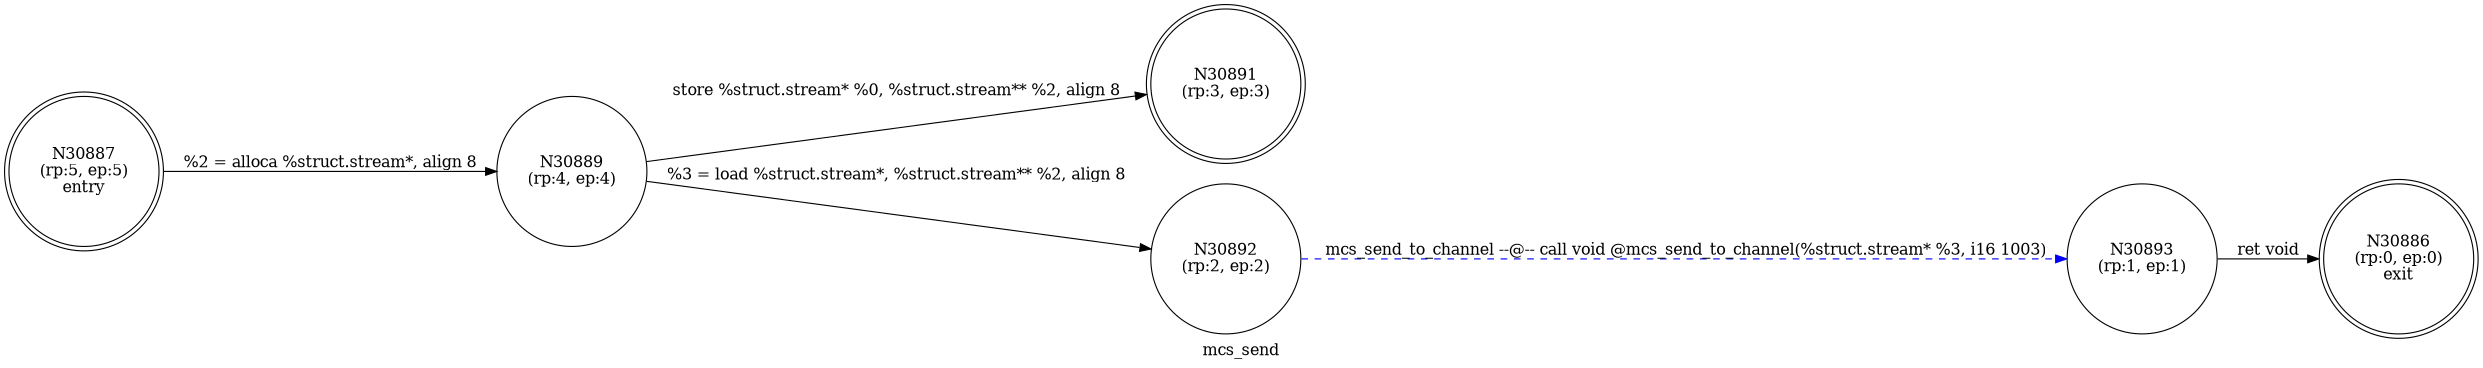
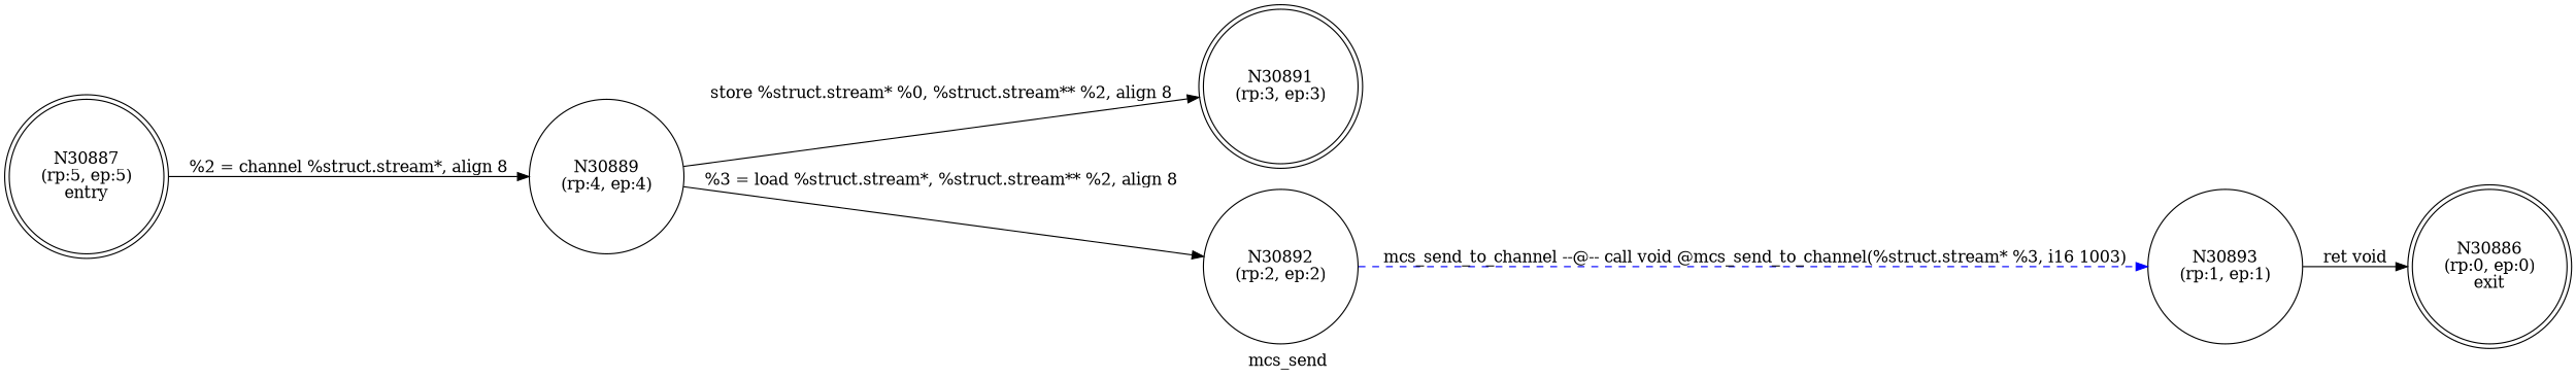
  digraph {
    label=mcs_send
    rankdir=LR
    node [shape=doublecircle]
    n1 [label="N30886\n(rp:0, ep:0)\nexit"]
    n2 [label="N30887\n(rp:5, ep:5)\nentry"]
    n3 [label="N30889\n(rp:4, ep:4)" shape=circle]
    n4 [label="N30891\n(rp:3, ep:3)"]
    n5 [label="N30892\n(rp:2, ep:2)" shape=circle]
    n6 [label="N30893\n(rp:1, ep:1)" shape=circle]
-   n2 -> n3 [label="%2 = alloca %struct.stream*, align 8"]
+   n2 -> n3 [label="%2 = channel %struct.stream*, align 8"]
    n3 -> n4 [label="store %struct.stream* %0, %struct.stream** %2, align 8"]
    n3 -> n5 [label="%3 = load %struct.stream*, %struct.stream** %2, align 8"]
    n5 -> n6 [color=blue label="mcs_send_to_channel --@-- call void @mcs_send_to_channel(%struct.stream* %3, i16 1003)" style=dashed]
    n6 -> n1 [label="ret void"]
  }
